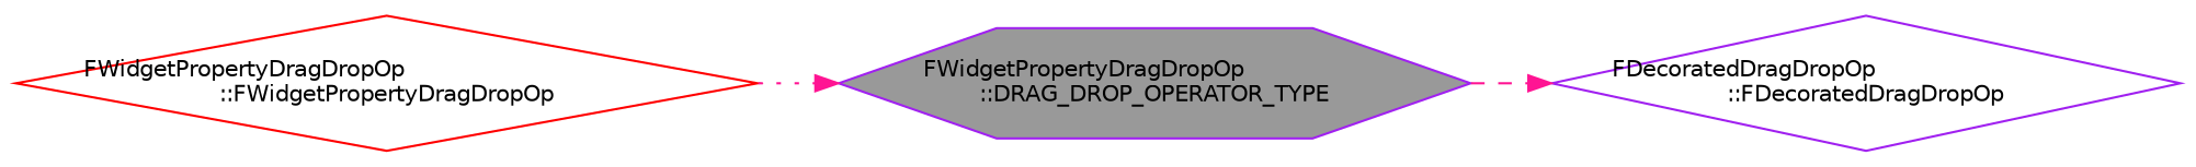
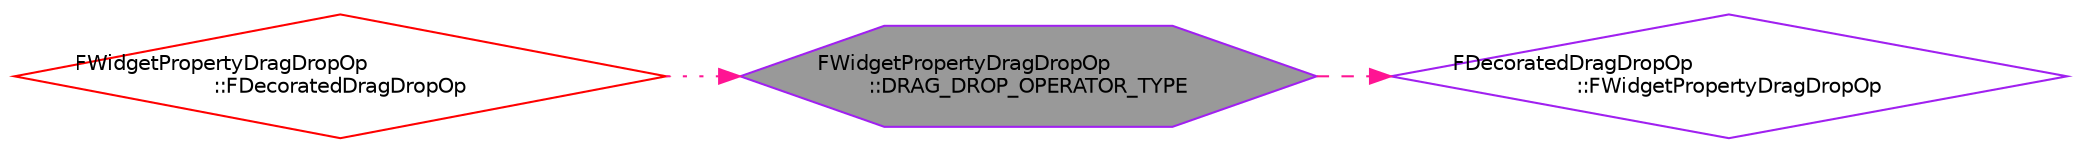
  digraph {
    rankdir=LR
    node [color=purple fillcolor=white fontname=Helvetica fontsize=10 shape=diamond style=filled]
    edge [color=deeppink fontname=Helvetica fontsize=10 labelfontname=Helvetica labelfontsize=10]
    n1 [fillcolor=grey60 fontcolor=black height=0.2 label="FWidgetPropertyDragDropOp\l::DRAG_DROP_OPERATOR_TYPE" shape=hexagon width=0.4]
-   n2 [height=0.2 label="FDecoratedDragDropOp\l::FDecoratedDragDropOp" width=0.4]
-   n3 [color=red height=0.2 label="FWidgetPropertyDragDropOp\l::FWidgetPropertyDragDropOp" width=0.4]
+   n2 [height=0.2 label="FDecoratedDragDropOp\l::FWidgetPropertyDragDropOp" width=0.4]
+   n3 [color=red height=0.2 label="FWidgetPropertyDragDropOp\l::FDecoratedDragDropOp" width=0.4]
    n1 -> n2 [style=dashed]
    n3 -> n1 [style=dotted]
  }
